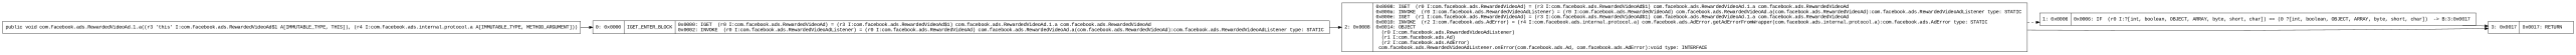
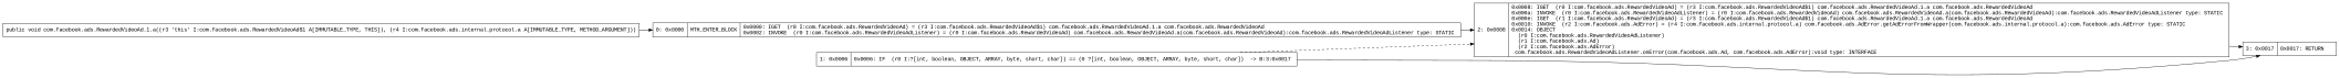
  digraph {
    fontname="Liberation Mono"
    rankdir=LR
    node [fontname="Liberation Mono" shape=record]
    edge [fontname="Liberation Mono"]
-   n1 [label="{0\:\ 0x0000|IGET_ENTER_BLOCK\l|0x0000: IGET  (r0 I:com.facebook.ads.RewardedVideoAd) = (r3 I:com.facebook.ads.RewardedVideoAd$1) com.facebook.ads.RewardedVideoAd.1.a com.facebook.ads.RewardedVideoAd \l0x0002: INVOKE  (r0 I:com.facebook.ads.RewardedVideoAdListener) = (r0 I:com.facebook.ads.RewardedVideoAd) com.facebook.ads.RewardedVideoAd.a(com.facebook.ads.RewardedVideoAd):com.facebook.ads.RewardedVideoAdListener type: STATIC \l}"]
+   n1 [label="{0\:\ 0x0000|MTH_ENTER_BLOCK\l|0x0000: IGET  (r0 I:com.facebook.ads.RewardedVideoAd) = (r3 I:com.facebook.ads.RewardedVideoAd$1) com.facebook.ads.RewardedVideoAd.1.a com.facebook.ads.RewardedVideoAd \l0x0002: INVOKE  (r0 I:com.facebook.ads.RewardedVideoAdListener) = (r0 I:com.facebook.ads.RewardedVideoAd) com.facebook.ads.RewardedVideoAd.a(com.facebook.ads.RewardedVideoAd):com.facebook.ads.RewardedVideoAdListener type: STATIC \l}"]
    n2 [label="{2\:\ 0x0008|0x0008: IGET  (r0 I:com.facebook.ads.RewardedVideoAd) = (r3 I:com.facebook.ads.RewardedVideoAd$1) com.facebook.ads.RewardedVideoAd.1.a com.facebook.ads.RewardedVideoAd \l0x000a: INVOKE  (r0 I:com.facebook.ads.RewardedVideoAdListener) = (r0 I:com.facebook.ads.RewardedVideoAd) com.facebook.ads.RewardedVideoAd.a(com.facebook.ads.RewardedVideoAd):com.facebook.ads.RewardedVideoAdListener type: STATIC \l0x000e: IGET  (r1 I:com.facebook.ads.RewardedVideoAd) = (r3 I:com.facebook.ads.RewardedVideoAd$1) com.facebook.ads.RewardedVideoAd.1.a com.facebook.ads.RewardedVideoAd \l0x0010: INVOKE  (r2 I:com.facebook.ads.AdError) = (r4 I:com.facebook.ads.internal.protocol.a) com.facebook.ads.AdError.getAdErrorFromWrapper(com.facebook.ads.internal.protocol.a):com.facebook.ads.AdError type: STATIC \l0x0014: OBJECT  \l  (r0 I:com.facebook.ads.RewardedVideoAdListener)\l  (r1 I:com.facebook.ads.Ad)\l  (r2 I:com.facebook.ads.AdError)\l com.facebook.ads.RewardedVideoAdListener.onError(com.facebook.ads.Ad, com.facebook.ads.AdError):void type: INTERFACE \l}"]
    n3 [label="{1\:\ 0x0006|0x0006: IF  (r0 I:?[int, boolean, OBJECT, ARRAY, byte, short, char]) == (0 ?[int, boolean, OBJECT, ARRAY, byte, short, char])  \-\> B:3:0x0017 \l}"]
    n4 [label="{3\:\ 0x0017|0x0017: RETURN   \l}"]
    n5 [label="{public void com.facebook.ads.RewardedVideoAd.1.a((r3 'this' I:com.facebook.ads.RewardedVideoAd$1 A[IMMUTABLE_TYPE, THIS]), (r4 I:com.facebook.ads.internal.protocol.a A[IMMUTABLE_TYPE, METHOD_ARGUMENT])) }"]
    n1 -> n2
    n2 -> n4
-   n2 -> n3 [style=dashed]
+   n3 -> n2 [style=dashed]
    n3 -> n4
    n5 -> n1
  }
